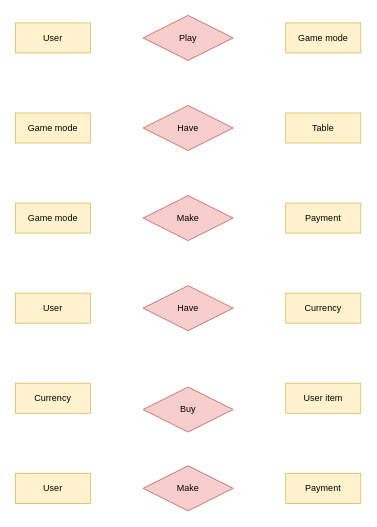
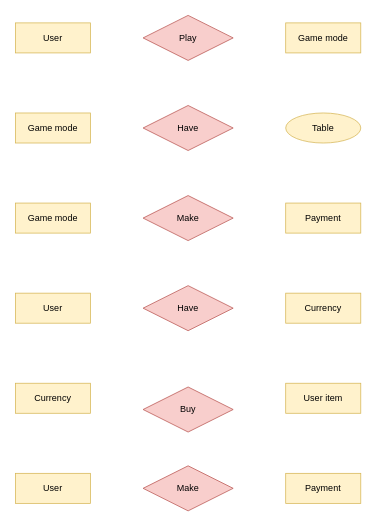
  <mxCell id="0" />
  <mxCell id="1" parent="0" />
  <mxCell id="2" value="Play" style="shape=rhombus;perimeter=rhombusPerimeter;whiteSpace=wrap;html=1;align=center;fillColor=#f8cecc;strokeColor=#b85450;" parent="1" vertex="1"><mxGeometry x="190" y="20" width="120" height="60" as="geometry" /></mxCell>
  <mxCell id="3" value="User" style="whiteSpace=wrap;html=1;align=center;fillColor=#fff2cc;strokeColor=#d6b656;" parent="1" vertex="1"><mxGeometry x="20" y="30" width="100" height="40" as="geometry" /></mxCell>
  <mxCell id="4" value="Have" style="shape=rhombus;perimeter=rhombusPerimeter;whiteSpace=wrap;html=1;align=center;fillColor=#f8cecc;strokeColor=#b85450;" parent="1" vertex="1"><mxGeometry x="190" y="140" width="120" height="60" as="geometry" /></mxCell>
  <mxCell id="5" value="Game mode" style="whiteSpace=wrap;html=1;align=center;fillColor=#fff2cc;strokeColor=#d6b656;" parent="1" vertex="1"><mxGeometry x="380" y="30" width="100" height="40" as="geometry" /></mxCell>
  <mxCell id="6" value="Make" style="shape=rhombus;perimeter=rhombusPerimeter;whiteSpace=wrap;html=1;align=center;fillColor=#f8cecc;strokeColor=#b85450;" parent="1" vertex="1"><mxGeometry x="190" y="260" width="120" height="60" as="geometry" /></mxCell>
  <mxCell id="7" value="User" style="whiteSpace=wrap;html=1;align=center;fillColor=#fff2cc;strokeColor=#d6b656;" parent="1" vertex="1"><mxGeometry x="20" y="390" width="100" height="40" as="geometry" /></mxCell>
  <mxCell id="8" value="Have" style="shape=rhombus;perimeter=rhombusPerimeter;whiteSpace=wrap;html=1;align=center;fillColor=#f8cecc;strokeColor=#b85450;" parent="1" vertex="1"><mxGeometry x="190" y="380" width="120" height="60" as="geometry" /></mxCell>
  <mxCell id="9" value="Currency" style="whiteSpace=wrap;html=1;align=center;fillColor=#fff2cc;strokeColor=#d6b656;" parent="1" vertex="1"><mxGeometry x="380" y="390" width="100" height="40" as="geometry" /></mxCell>
  <mxCell id="10" value="Buy" style="shape=rhombus;perimeter=rhombusPerimeter;whiteSpace=wrap;html=1;align=center;fillColor=#f8cecc;strokeColor=#b85450;" parent="1" vertex="1"><mxGeometry x="190" y="515" width="120" height="60" as="geometry" /></mxCell>
  <mxCell id="11" value="User item" style="whiteSpace=wrap;html=1;align=center;fillColor=#fff2cc;strokeColor=#d6b656;" parent="1" vertex="1"><mxGeometry x="380" y="510" width="100" height="40" as="geometry" /></mxCell>
  <mxCell id="12" value="Currency" style="whiteSpace=wrap;html=1;align=center;fillColor=#fff2cc;strokeColor=#d6b656;" parent="1" vertex="1"><mxGeometry x="20" y="510" width="100" height="40" as="geometry" /></mxCell>
  <mxCell id="13" value="Payment" style="whiteSpace=wrap;html=1;align=center;fillColor=#fff2cc;strokeColor=#d6b656;" parent="1" vertex="1"><mxGeometry x="380" y="630" width="100" height="40" as="geometry" /></mxCell>
  <mxCell id="14" value="User" style="whiteSpace=wrap;html=1;align=center;fillColor=#fff2cc;strokeColor=#d6b656;" parent="1" vertex="1"><mxGeometry x="20" y="630" width="100" height="40" as="geometry" /></mxCell>
  <mxCell id="15" value="Make" style="shape=rhombus;perimeter=rhombusPerimeter;whiteSpace=wrap;html=1;align=center;fillColor=#f8cecc;strokeColor=#b85450;" parent="1" vertex="1"><mxGeometry x="190" y="620" width="120" height="60" as="geometry" /></mxCell>
  <mxCell id="16" value="Game mode" style="whiteSpace=wrap;html=1;align=center;fillColor=#fff2cc;strokeColor=#d6b656;" parent="1" vertex="1"><mxGeometry x="20" y="150" width="100" height="40" as="geometry" /></mxCell>
- <mxCell id="17" value="Table" style="whiteSpace=wrap;html=1;align=center;fillColor=#fff2cc;strokeColor=#d6b656;" parent="1" vertex="1"><mxGeometry x="380" y="150" width="100" height="40" as="geometry" /></mxCell>
+ <mxCell id="17" value="Table" style="ellipse;whiteSpace=wrap;html=1;align=center;fillColor=#fff2cc;strokeColor=#d6b656;" parent="1" vertex="1"><mxGeometry x="380" y="150" width="100" height="40" as="geometry" /></mxCell>
  <mxCell id="18" value="Game mode" style="whiteSpace=wrap;html=1;align=center;fillColor=#fff2cc;strokeColor=#d6b656;" parent="1" vertex="1"><mxGeometry x="20" y="270" width="100" height="40" as="geometry" /></mxCell>
  <mxCell id="19" value="Payment" style="whiteSpace=wrap;html=1;align=center;fillColor=#fff2cc;strokeColor=#d6b656;" parent="1" vertex="1"><mxGeometry x="380" y="270" width="100" height="40" as="geometry" /></mxCell>
